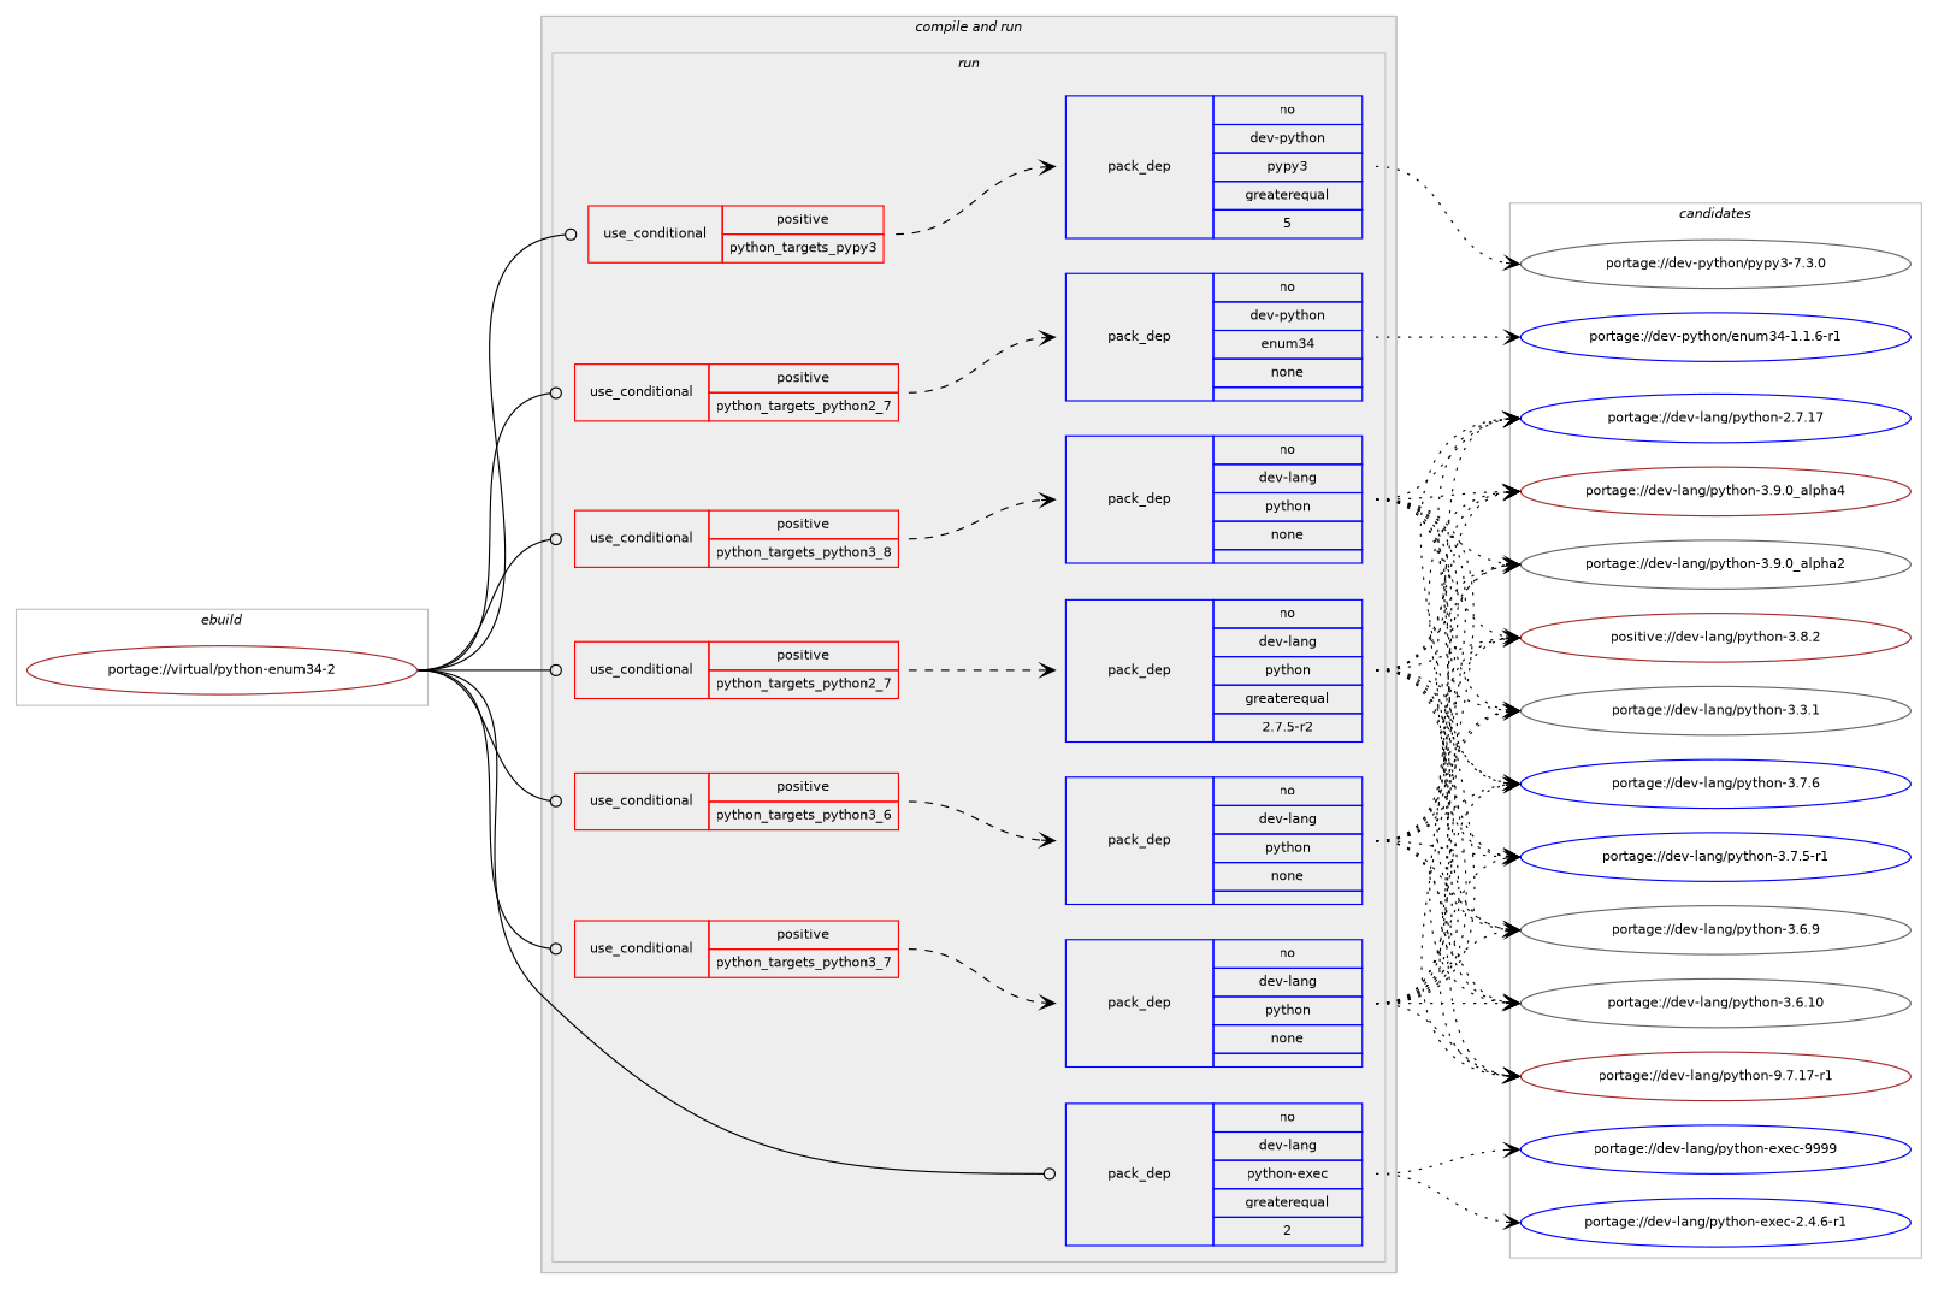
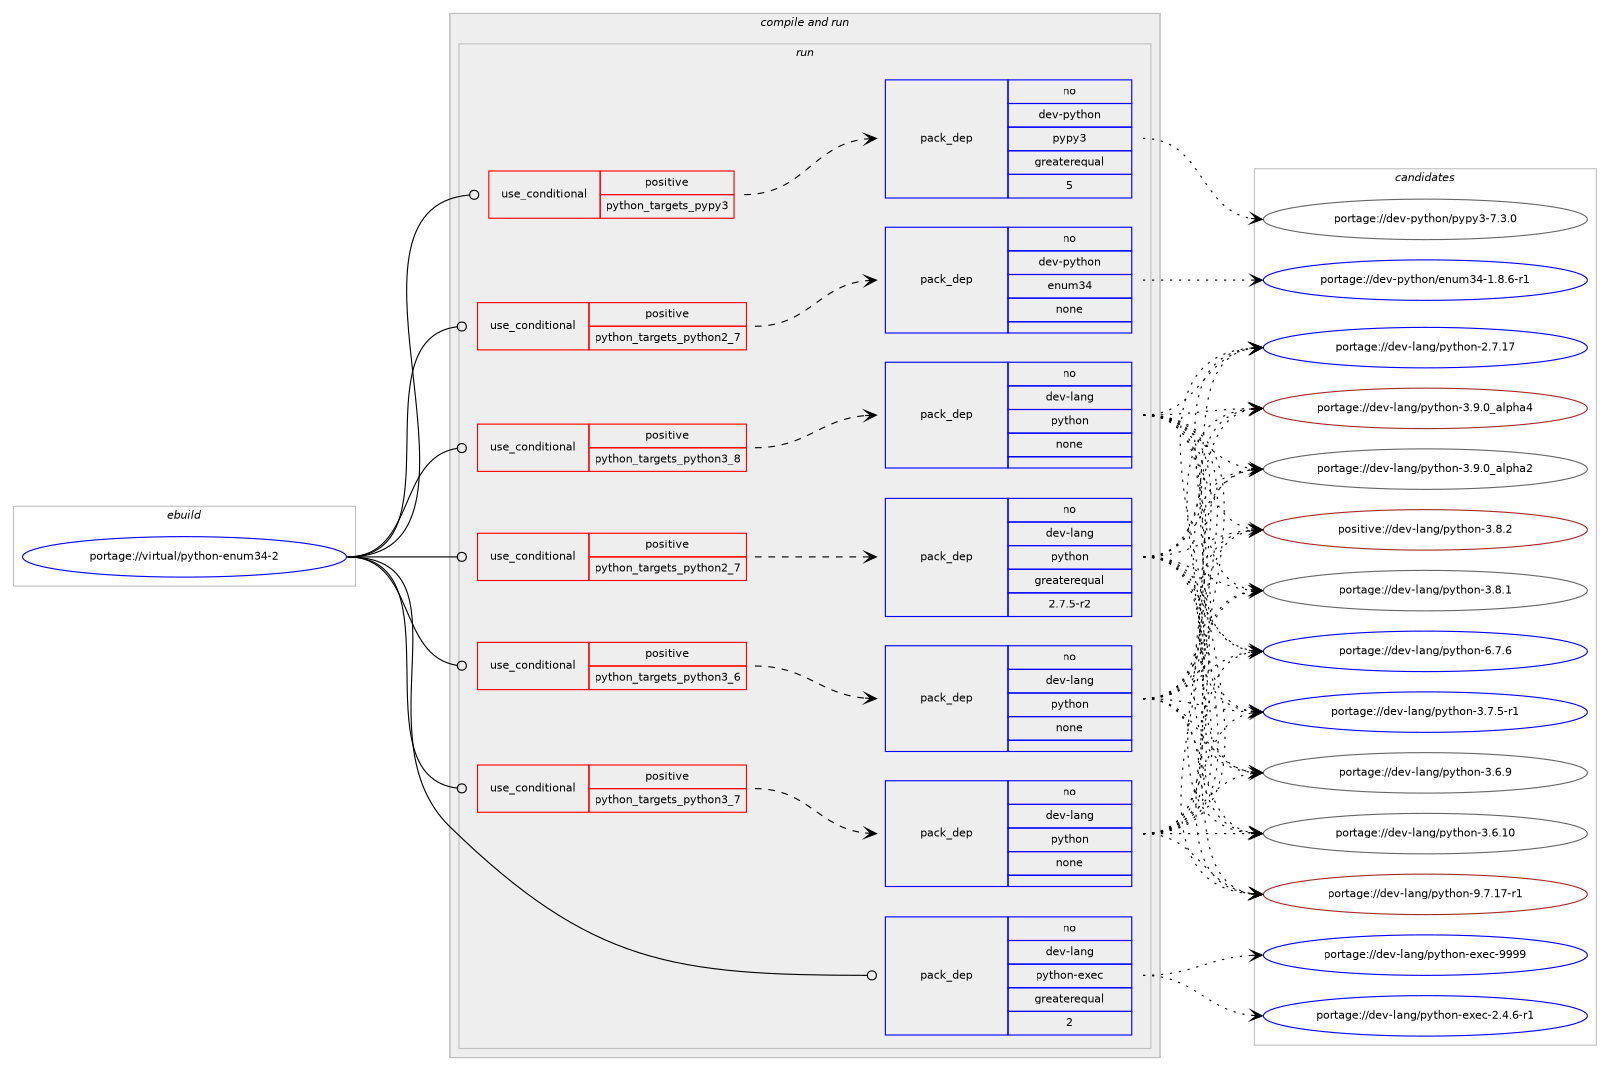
  digraph {
    compound=true
    concentrate=true
    fontname=Helvetica
    fontsize=10
    newrank=true
    rankdir=LR
    ranksep=1.5
    node [color=blue fontname=Helvetica fontsize=10]
    edge [arrowhead=vee headport=w style=dotted tailport=e weight=100]
-   n1 [color=brown label="portage://virtual/python-enum34-2" width=4]
+   n1 [label="portage://virtual/python-enum34-2" width=4]
    n2 [label=<<TABLE BORDER="0" CELLBORDER="1" CELLSPACING="0" CELLPADDING="4" WIDTH="220"><TR><TD ROWSPAN="6" CELLPADDING="30">pack_dep</TD></TR><TR><TD WIDTH="110">no</TD></TR><TR><TD>dev-python</TD></TR><TR><TD>pypy3</TD></TR><TR><TD>greaterequal</TD></TR><TR><TD>5</TD></TR></TABLE>> shape=none]
    n3 [color=red label=<<TABLE BORDER="0" CELLBORDER="1" CELLSPACING="0" CELLPADDING="4"><TR><TD ROWSPAN="3" CELLPADDING="10">use_conditional</TD></TR><TR><TD>positive</TD></TR><TR><TD>python_targets_pypy3</TD></TR></TABLE>> shape=none]
    n4 [label=<<TABLE BORDER="0" CELLBORDER="1" CELLSPACING="0" CELLPADDING="4" WIDTH="220"><TR><TD ROWSPAN="6" CELLPADDING="30">pack_dep</TD></TR><TR><TD WIDTH="110">no</TD></TR><TR><TD>dev-lang</TD></TR><TR><TD>python</TD></TR><TR><TD>greaterequal</TD></TR><TR><TD>2.7.5-r2</TD></TR></TABLE>> shape=none]
    n5 [color=red label=<<TABLE BORDER="0" CELLBORDER="1" CELLSPACING="0" CELLPADDING="4"><TR><TD ROWSPAN="3" CELLPADDING="10">use_conditional</TD></TR><TR><TD>positive</TD></TR><TR><TD>python_targets_python2_7</TD></TR></TABLE>> shape=none]
    n6 [label=<<TABLE BORDER="0" CELLBORDER="1" CELLSPACING="0" CELLPADDING="4" WIDTH="220"><TR><TD ROWSPAN="6" CELLPADDING="30">pack_dep</TD></TR><TR><TD WIDTH="110">no</TD></TR><TR><TD>dev-python</TD></TR><TR><TD>enum34</TD></TR><TR><TD>none</TD></TR><TR><TD></TD></TR></TABLE>> shape=none]
    n7 [color=red label=<<TABLE BORDER="0" CELLBORDER="1" CELLSPACING="0" CELLPADDING="4"><TR><TD ROWSPAN="3" CELLPADDING="10">use_conditional</TD></TR><TR><TD>positive</TD></TR><TR><TD>python_targets_python2_7</TD></TR></TABLE>> shape=none]
    n8 [label=<<TABLE BORDER="0" CELLBORDER="1" CELLSPACING="0" CELLPADDING="4" WIDTH="220"><TR><TD ROWSPAN="6" CELLPADDING="30">pack_dep</TD></TR><TR><TD WIDTH="110">no</TD></TR><TR><TD>dev-lang</TD></TR><TR><TD>python</TD></TR><TR><TD>none</TD></TR><TR><TD></TD></TR></TABLE>> shape=none]
    n9 [color=red label=<<TABLE BORDER="0" CELLBORDER="1" CELLSPACING="0" CELLPADDING="4"><TR><TD ROWSPAN="3" CELLPADDING="10">use_conditional</TD></TR><TR><TD>positive</TD></TR><TR><TD>python_targets_python3_6</TD></TR></TABLE>> shape=none]
    n10 [label=<<TABLE BORDER="0" CELLBORDER="1" CELLSPACING="0" CELLPADDING="4" WIDTH="220"><TR><TD ROWSPAN="6" CELLPADDING="30">pack_dep</TD></TR><TR><TD WIDTH="110">no</TD></TR><TR><TD>dev-lang</TD></TR><TR><TD>python</TD></TR><TR><TD>none</TD></TR><TR><TD></TD></TR></TABLE>> shape=none]
    n11 [color=red label=<<TABLE BORDER="0" CELLBORDER="1" CELLSPACING="0" CELLPADDING="4"><TR><TD ROWSPAN="3" CELLPADDING="10">use_conditional</TD></TR><TR><TD>positive</TD></TR><TR><TD>python_targets_python3_7</TD></TR></TABLE>> shape=none]
    n12 [label=<<TABLE BORDER="0" CELLBORDER="1" CELLSPACING="0" CELLPADDING="4" WIDTH="220"><TR><TD ROWSPAN="6" CELLPADDING="30">pack_dep</TD></TR><TR><TD WIDTH="110">no</TD></TR><TR><TD>dev-lang</TD></TR><TR><TD>python</TD></TR><TR><TD>none</TD></TR><TR><TD></TD></TR></TABLE>> shape=none]
    n13 [color=red label=<<TABLE BORDER="0" CELLBORDER="1" CELLSPACING="0" CELLPADDING="4"><TR><TD ROWSPAN="3" CELLPADDING="10">use_conditional</TD></TR><TR><TD>positive</TD></TR><TR><TD>python_targets_python3_8</TD></TR></TABLE>> shape=none]
    n14 [label=<<TABLE BORDER="0" CELLBORDER="1" CELLSPACING="0" CELLPADDING="4" WIDTH="220"><TR><TD ROWSPAN="6" CELLPADDING="30">pack_dep</TD></TR><TR><TD WIDTH="110">no</TD></TR><TR><TD>dev-lang</TD></TR><TR><TD>python-exec</TD></TR><TR><TD>greaterequal</TD></TR><TR><TD>2</TD></TR></TABLE>> shape=none]
    n15 [color=gray40 label="portage://dev-python/pypy3-7.3.0" width=4]
    n16 [color=brown label="portage://dev-lang/python-3.9.0_alpha4" width=4]
    n17 [color=gray40 label="portage://dev-lang/python-3.9.0_alpha2" width=4]
    n18 [color=brown label="positive://dev-lang/python-3.8.2" width=4]
-   n19 [color=gray40 label="portage://dev-lang/python-3.3.1" width=4]
-   n20 [label="portage://dev-lang/python-3.7.6" width=4]
+   n19 [color=gray40 label="portage://dev-lang/python-3.8.1" width=4]
+   n20 [label="portage://dev-lang/python-6.7.6" width=4]
    n21 [label="portage://dev-lang/python-3.7.5-r1" width=4]
    n22 [color=gray40 label="portage://dev-lang/python-3.6.9" width=4]
    n23 [color=gray40 label="portage://dev-lang/python-3.6.10" width=4]
    n24 [color=brown label="portage://dev-lang/python-9.7.17-r1" width=4]
    n25 [label="portage://dev-lang/python-2.7.17" width=4]
-   n26 [label="portage://dev-python/enum34-1.1.6-r1" width=4]
+   n26 [label="portage://dev-python/enum34-1.8.6-r1" width=4]
    n27 [label="portage://dev-lang/python-exec-9999" width=4]
    n28 [label="portage://dev-lang/python-exec-2.4.6-r1" width=4]
    subgraph cluster_1 {
      color=gray
      label=<<i>ebuild</i>>
      rank=same
      n1
    }
    subgraph cluster_2 {
      color=gray
      label=<<i>dependencies</i>>
      subgraph cluster_3 {
        color=gray
        fillcolor="#eeeeee"
        label=<<i>compile</i>>
        style=filled
      }
      subgraph cluster_4 {
        color=gray
        fillcolor="#eeeeee"
        label=<<i>compile and run</i>>
        style=filled
      }
      subgraph cluster_5 {
        color=gray
        fillcolor="#eeeeee"
        label=<<i>run</i>>
        style=filled
        subgraph sub_6 {
          color=gray
          fillcolor="#eeeeee"
          label=<<i>run</i>>
          style=filled
          n3
          subgraph sub_7 {
            color=gray
            fillcolor="#eeeeee"
            label=<<i>run</i>>
            style=filled
            n2
          }
        }
        subgraph sub_8 {
          color=gray
          fillcolor="#eeeeee"
          label=<<i>run</i>>
          style=filled
          n5
          subgraph sub_9 {
            color=gray
            fillcolor="#eeeeee"
            label=<<i>run</i>>
            style=filled
            n4
          }
        }
        subgraph sub_10 {
          color=gray
          fillcolor="#eeeeee"
          label=<<i>run</i>>
          style=filled
          n7
          subgraph sub_11 {
            color=gray
            fillcolor="#eeeeee"
            label=<<i>run</i>>
            style=filled
            n6
          }
        }
        subgraph sub_12 {
          color=gray
          fillcolor="#eeeeee"
          label=<<i>run</i>>
          style=filled
          n9
          subgraph sub_13 {
            color=gray
            fillcolor="#eeeeee"
            label=<<i>run</i>>
            style=filled
            n8
          }
        }
        subgraph sub_14 {
          color=gray
          fillcolor="#eeeeee"
          label=<<i>run</i>>
          style=filled
          n11
          subgraph sub_15 {
            color=gray
            fillcolor="#eeeeee"
            label=<<i>run</i>>
            style=filled
            n10
          }
        }
        subgraph sub_16 {
          color=gray
          fillcolor="#eeeeee"
          label=<<i>run</i>>
          style=filled
          n13
          subgraph sub_17 {
            color=gray
            fillcolor="#eeeeee"
            label=<<i>run</i>>
            style=filled
            n12
          }
        }
        subgraph sub_18 {
          color=gray
          fillcolor="#eeeeee"
          label=<<i>run</i>>
          style=filled
          n14
        }
      }
    }
    subgraph cluster_19 {
      color=gray
      label=<<i>candidates</i>>
      rank=same
      subgraph sub_20 {
        color=black
        label=<<i>candidates</i>>
        nodesep=1
        rank=same
        n15
      }
      subgraph sub_21 {
        color=black
        label=<<i>candidates</i>>
        nodesep=1
        rank=same
        n16
        n17
        n18
        n19
        n20
        n21
        n22
        n23
        n24
        n25
      }
      subgraph sub_22 {
        color=black
        label=<<i>candidates</i>>
        nodesep=1
        rank=same
        n26
      }
      subgraph sub_23 {
        color=black
        label=<<i>candidates</i>>
        nodesep=1
        rank=same
        n16
        n17
        n18
        n19
        n20
        n21
        n22
        n23
        n24
        n25
      }
      subgraph sub_24 {
        color=black
        label=<<i>candidates</i>>
        nodesep=1
        rank=same
        n16
        n17
        n18
        n19
        n20
        n21
        n22
        n23
        n24
        n25
      }
      subgraph sub_25 {
        color=black
        label=<<i>candidates</i>>
        nodesep=1
        rank=same
        n16
        n17
        n18
        n19
        n20
        n21
        n22
        n23
        n24
        n25
      }
      subgraph sub_26 {
        color=black
        label=<<i>candidates</i>>
        nodesep=1
        rank=same
        n27
        n28
      }
    }
    n1 -> n3 [arrowhead=odot style=solid weight=20]
    n1 -> n5 [arrowhead=odot style=solid weight=20]
    n1 -> n7 [arrowhead=odot style=solid weight=20]
    n1 -> n9 [arrowhead=odot style=solid weight=20]
    n1 -> n11 [arrowhead=odot style=solid weight=20]
    n1 -> n13 [arrowhead=odot style=solid weight=20]
    n1 -> n14 [arrowhead=odot style=solid weight=20]
    n2 -> n15
    n3 -> n2 [style=dashed weight=20]
    n4 -> n16
    n4 -> n17
    n4 -> n18
    n4 -> n19
    n4 -> n20
    n4 -> n21
    n4 -> n22
    n4 -> n23
    n4 -> n24
    n4 -> n25
    n5 -> n4 [style=dashed weight=20]
    n6 -> n26
    n7 -> n6 [style=dashed weight=20]
    n8 -> n16
    n8 -> n17
    n8 -> n18
    n8 -> n19
    n8 -> n20
    n8 -> n21
    n8 -> n22
    n8 -> n23
    n8 -> n24
    n8 -> n25
    n9 -> n8 [style=dashed weight=20]
    n10 -> n16
    n10 -> n17
    n10 -> n18
    n10 -> n19
    n10 -> n20
    n10 -> n21
    n10 -> n22
    n10 -> n23
    n10 -> n24
    n10 -> n25
    n11 -> n10 [style=dashed weight=20]
    n12 -> n16
    n12 -> n17
    n12 -> n18
    n12 -> n19
    n12 -> n20
    n12 -> n21
    n12 -> n22
    n12 -> n23
    n12 -> n24
    n12 -> n25
    n13 -> n12 [style=dashed weight=20]
    n14 -> n27
    n14 -> n28
  }
